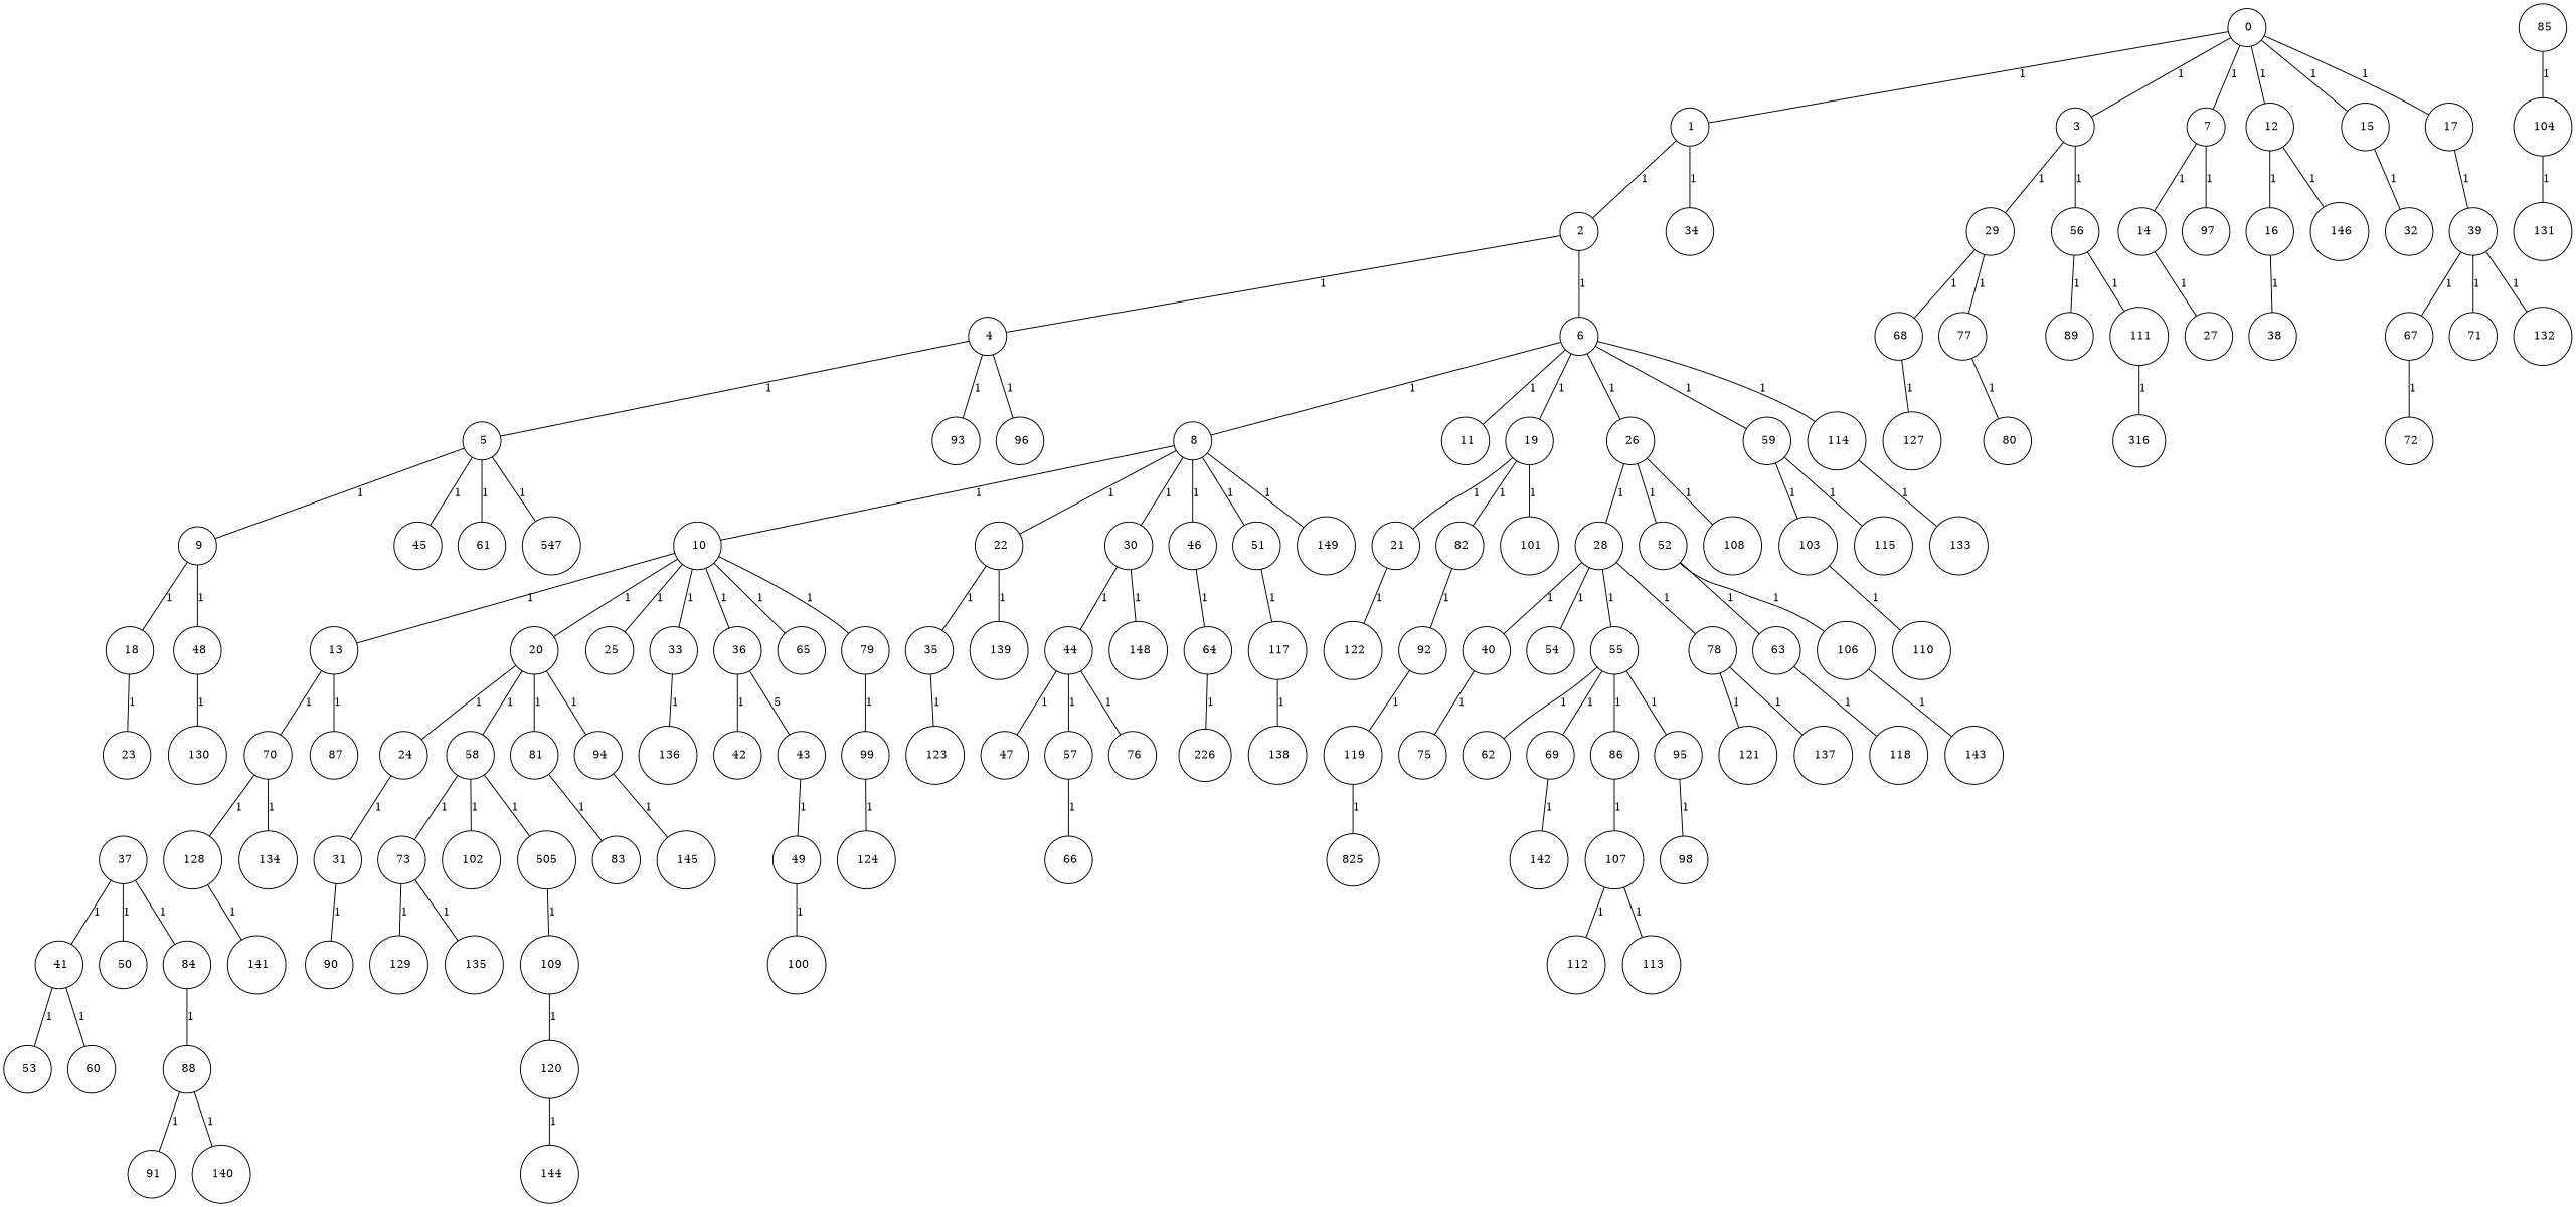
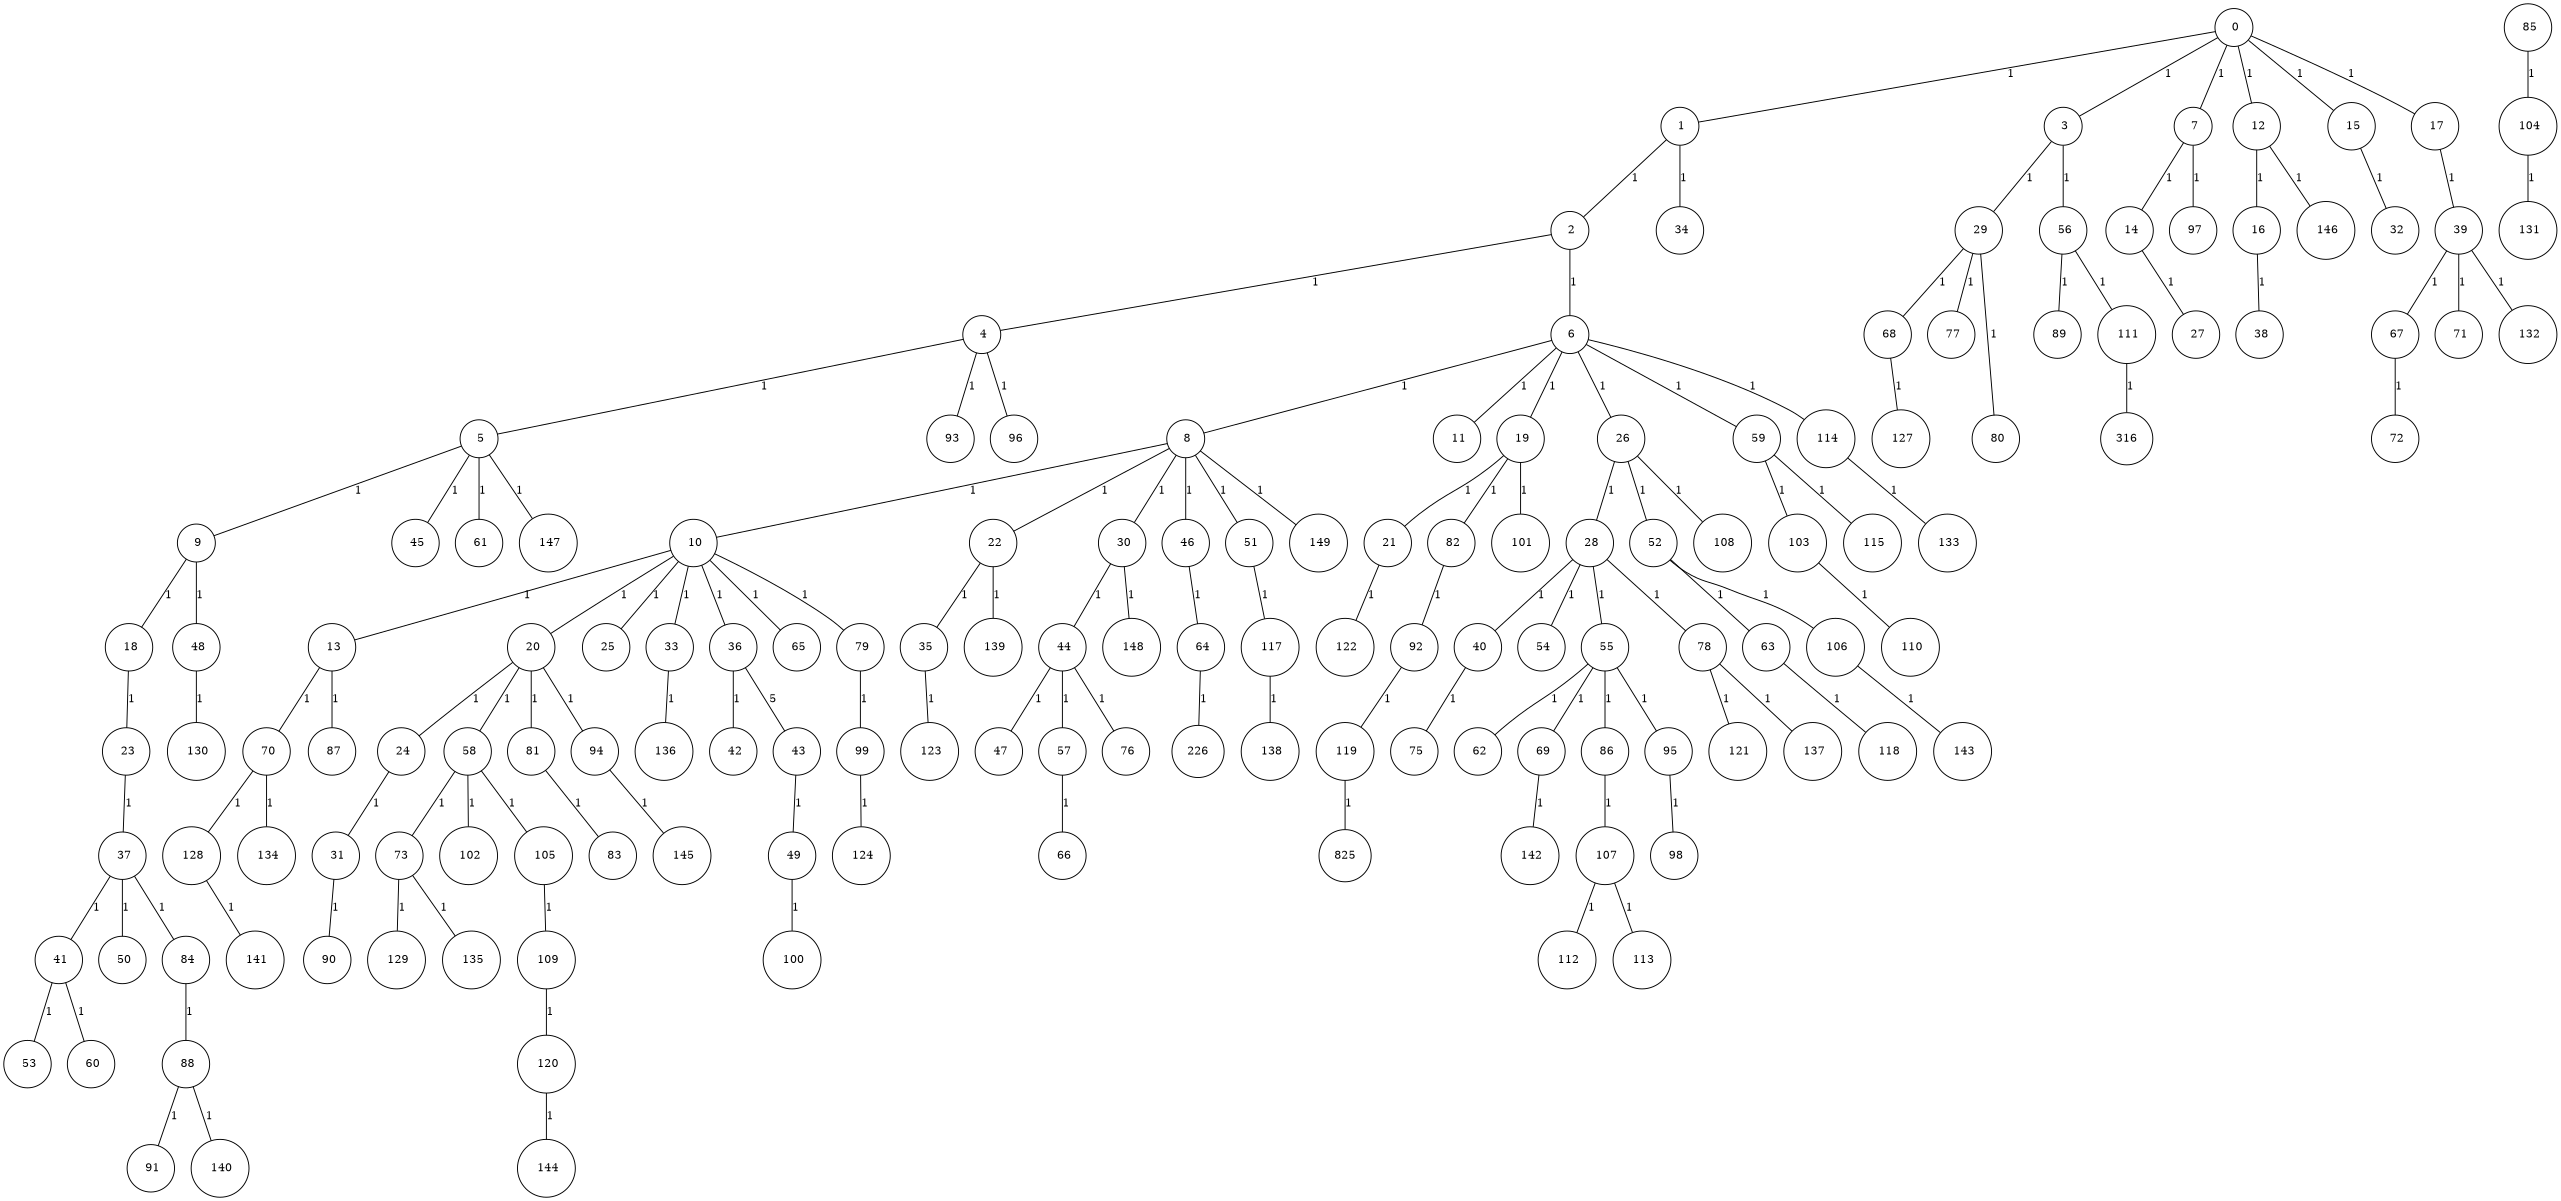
  graph {
    fixedsize="true;"
    node [color=black fontsize=12 hight=.12 shape=circle]
    edge [fontsize=12]
    n1 [label=" 0" width=.12]
    n2 [label=" 1" width=.12]
    n3 [label=" 3" width=.12]
    n4 [label=" 7" width=.12]
    n5 [label=" 12" width=.12]
    n6 [label=" 15" width=.12]
    n7 [label=" 17" width=.12]
    n8 [label=" 2" width=.12]
    n9 [label=" 34" width=.12]
    n10 [label=" 29" width=.12]
    n11 [label=" 56" width=.12]
    n12 [label=" 14" width=.12]
    n13 [label=" 97" width=.12]
    n14 [label=" 16" width=.12]
    n15 [label=" 146" width=.12]
    n16 [label=" 32" width=.12]
    n17 [label=" 39" width=.12]
    n18 [label=" 4" width=.12]
    n19 [label=" 6" width=.12]
    n20 [label=" 5" width=.12]
    n21 [label=" 93" width=.12]
    n22 [label=" 96" width=.12]
    n23 [label=" 8" width=.12]
    n24 [label=" 11" width=.12]
    n25 [label=" 19" width=.12]
    n26 [label=" 26" width=.12]
    n27 [label=" 59" width=.12]
    n28 [label=" 114" width=.12]
    n29 [label=" 68" width=.12]
    n30 [label=" 77" width=.12]
    n31 [label=" 89" width=.12]
    n32 [label=" 111" width=.12]
    n33 [label=" 9" width=.12]
    n34 [label=" 45" width=.12]
    n35 [label=" 61" width=.12]
-   n36 [label=547 width=.12]
+   n36 [label=" 147" width=.12]
    n37 [label=" 18" width=.12]
    n38 [label=" 48" width=.12]
    n39 [label=" 10" width=.12]
    n40 [label=" 22" width=.12]
    n41 [label=" 30" width=.12]
    n42 [label=" 46" width=.12]
    n43 [label=" 51" width=.12]
    n44 [label=" 149" width=.12]
    n45 [label=" 21" width=.12]
    n46 [label=" 82" width=.12]
    n47 [label=" 101" width=.12]
    n48 [label=" 28" width=.12]
    n49 [label=" 52" width=.12]
    n50 [label=" 108" width=.12]
    n51 [label=" 103" width=.12]
    n52 [label=" 115" width=.12]
    n53 [label=" 133" width=.12]
    n54 [label=" 27" width=.12]
    n55 [label=" 13" width=.12]
    n56 [label=" 20" width=.12]
    n57 [label=" 25" width=.12]
    n58 [label=" 33" width=.12]
    n59 [label=" 36" width=.12]
    n60 [label=" 65" width=.12]
    n61 [label=" 79" width=.12]
    n62 [label=" 35" width=.12]
    n63 [label=" 139" width=.12]
    n64 [label=" 44" width=.12]
    n65 [label=" 148" width=.12]
    n66 [label=" 64" width=.12]
    n67 [label=" 117" width=.12]
    n68 [label=" 23" width=.12]
    n69 [label=" 130" width=.12]
    n70 [label=" 70" width=.12]
    n71 [label=" 87" width=.12]
    n72 [label=" 24" width=.12]
    n73 [label=" 58" width=.12]
    n74 [label=" 81" width=.12]
    n75 [label=" 94" width=.12]
    n76 [label=" 136" width=.12]
    n77 [label=" 42" width=.12]
    n78 [label=" 43" width=.12]
    n79 [label=" 99" width=.12]
    n80 [label=" 38" width=.12]
    n81 [label=" 128" width=.12]
    n82 [label=" 134" width=.12]
    n83 [label=" 67" width=.12]
    n84 [label=" 71" width=.12]
    n85 [label=" 132" width=.12]
    n86 [label=" 37" width=.12]
    n87 [label=" 122" width=.12]
    n88 [label=" 92" width=.12]
    n89 [label=" 31" width=.12]
    n90 [label=" 73" width=.12]
    n91 [label=" 102" width=.12]
-   n92 [label=505 width=.12]
+   n92 [label=" 105" width=.12]
    n93 [label=" 83" width=.12]
    n94 [label=" 145" width=.12]
    n95 [label=" 123" width=.12]
    n96 [label=" 41" width=.12]
    n97 [label=" 50" width=.12]
    n98 [label=" 84" width=.12]
    n99 [label=" 90" width=.12]
    n100 [label=" 40" width=.12]
    n101 [label=" 54" width=.12]
    n102 [label=" 55" width=.12]
    n103 [label=" 78" width=.12]
    n104 [label=" 63" width=.12]
    n105 [label=" 106" width=.12]
    n106 [label=" 75" width=.12]
    n107 [label=" 62" width=.12]
    n108 [label=" 69" width=.12]
    n109 [label=" 86" width=.12]
    n110 [label=" 95" width=.12]
    n111 [label=" 121" width=.12]
    n112 [label=" 137" width=.12]
    n113 [label=" 127" width=.12]
    n114 [label=" 80" width=.12]
    n115 [label=" 47" width=.12]
    n116 [label=" 57" width=.12]
    n117 [label=" 76" width=.12]
    n118 [label=" 49" width=.12]
    n119 [label=" 53" width=.12]
    n120 [label=" 60" width=.12]
    n121 [label=" 88" width=.12]
    n122 [label=" 72" width=.12]
    n123 [label=" 100" width=.12]
    n124 [label=" 66" width=.12]
    n125 [label=226 width=.12]
    n126 [label=" 138" width=.12]
    n127 [label=" 118" width=.12]
    n128 [label=" 143" width=.12]
    n129 [label=" 142" width=.12]
    n130 [label=" 107" width=.12]
    n131 [label=" 98" width=.12]
    n132 [label=316 width=.12]
    n133 [label=" 129" width=.12]
    n134 [label=" 135" width=.12]
    n135 [label=" 109" width=.12]
    n136 [label=" 110" width=.12]
    n137 [label=" 141" width=.12]
    n138 [label=" 85" width=.12]
    n139 [label=" 104" width=.12]
    n140 [label=" 124" width=.12]
    n141 [label=" 119" width=.12]
    n142 [label=" 91" width=.12]
    n143 [label=" 140" width=.12]
    n144 [label=" 131" width=.12]
    n145 [label=" 112" width=.12]
    n146 [label=" 113" width=.12]
    n147 [label=825 width=.12]
    n148 [label=" 120" width=.12]
    n149 [label=" 144" width=.12]
    n1 -- n2 [label=1]
    n1 -- n3 [label=1]
    n1 -- n4 [label=1]
    n1 -- n5 [label=1]
    n1 -- n6 [label=1]
    n1 -- n7 [label=1]
    n2 -- n8 [label=1]
    n2 -- n9 [label=1]
    n3 -- n10 [label=1]
    n3 -- n11 [label=1]
    n4 -- n12 [label=1]
    n4 -- n13 [label=1]
    n5 -- n14 [label=1]
    n5 -- n15 [label=1]
    n6 -- n16 [label=1]
    n7 -- n17 [label=1]
    n8 -- n18 [label=1]
    n8 -- n19 [label=1]
    n10 -- n29 [label=1]
    n10 -- n30 [label=1]
    n11 -- n31 [label=1]
    n11 -- n32 [label=1]
    n12 -- n54 [label=1]
    n14 -- n80 [label=1]
    n17 -- n83 [label=1]
    n17 -- n84 [label=1]
    n17 -- n85 [label=1]
    n18 -- n20 [label=1]
    n18 -- n21 [label=1]
    n18 -- n22 [label=1]
    n19 -- n23 [label=1]
    n19 -- n24 [label=1]
    n19 -- n25 [label=1]
    n19 -- n26 [label=1]
    n19 -- n27 [label=1]
    n19 -- n28 [label=1]
    n20 -- n33 [label=1]
    n20 -- n34 [label=1]
    n20 -- n35 [label=1]
    n20 -- n36 [label=1]
    n23 -- n39 [label=1]
    n23 -- n40 [label=1]
    n23 -- n41 [label=1]
    n23 -- n42 [label=1]
    n23 -- n43 [label=1]
    n23 -- n44 [label=1]
    n25 -- n45 [label=1]
    n25 -- n46 [label=1]
    n25 -- n47 [label=1]
    n26 -- n48 [label=1]
    n26 -- n49 [label=1]
    n26 -- n50 [label=1]
    n27 -- n51 [label=1]
    n27 -- n52 [label=1]
    n28 -- n53 [label=1]
    n29 -- n113 [label=1]
-   n30 -- n114 [label=1]
+   n10 -- n114 [label=1]
    n32 -- n132 [label=1]
    n33 -- n37 [label=1]
    n33 -- n38 [label=1]
    n37 -- n68 [label=1]
    n38 -- n69 [label=1]
    n39 -- n55 [label=1]
    n39 -- n56 [label=1]
    n39 -- n57 [label=1]
    n39 -- n58 [label=1]
    n39 -- n59 [label=1]
    n39 -- n60 [label=1]
    n39 -- n61 [label=1]
    n40 -- n62 [label=1]
    n40 -- n63 [label=1]
    n41 -- n64 [label=1]
    n41 -- n65 [label=1]
    n42 -- n66 [label=1]
    n43 -- n67 [label=1]
    n45 -- n87 [label=1]
    n46 -- n88 [label=1]
    n48 -- n100 [label=1]
    n48 -- n101 [label=1]
    n48 -- n102 [label=1]
    n48 -- n103 [label=1]
    n49 -- n104 [label=1]
    n49 -- n105 [label=1]
    n51 -- n136 [label=1]
    n55 -- n70 [label=1]
    n55 -- n71 [label=1]
    n56 -- n72 [label=1]
    n56 -- n73 [label=1]
    n56 -- n74 [label=1]
    n56 -- n75 [label=1]
    n58 -- n76 [label=1]
    n59 -- n77 [label=1]
    n59 -- n78 [label=5]
    n61 -- n79 [label=1]
    n62 -- n95 [label=1]
    n64 -- n115 [label=1]
    n64 -- n116 [label=1]
    n64 -- n117 [label=1]
    n66 -- n125 [label=1]
    n67 -- n126 [label=1]
+   n68 -- n86 [label=1]
    n70 -- n81 [label=1]
    n70 -- n82 [label=1]
    n72 -- n89 [label=1]
    n73 -- n90 [label=1]
    n73 -- n91 [label=1]
    n73 -- n92 [label=1]
    n74 -- n93 [label=1]
    n75 -- n94 [label=1]
    n78 -- n118 [label=1]
    n79 -- n140 [label=1]
    n81 -- n137 [label=1]
    n83 -- n122 [label=1]
    n86 -- n96 [label=1]
    n86 -- n97 [label=1]
    n86 -- n98 [label=1]
    n88 -- n141 [label=1]
    n89 -- n99 [label=1]
    n90 -- n133 [label=1]
    n90 -- n134 [label=1]
    n92 -- n135 [label=1]
    n96 -- n119 [label=1]
    n96 -- n120 [label=1]
    n98 -- n121 [label=1]
    n100 -- n106 [label=1]
    n102 -- n107 [label=1]
    n102 -- n108 [label=1]
    n102 -- n109 [label=1]
    n102 -- n110 [label=1]
    n103 -- n111 [label=1]
    n103 -- n112 [label=1]
    n104 -- n127 [label=1]
    n105 -- n128 [label=1]
    n108 -- n129 [label=1]
    n109 -- n130 [label=1]
    n110 -- n131 [label=1]
    n116 -- n124 [label=1]
    n118 -- n123 [label=1]
    n121 -- n142 [label=1]
    n121 -- n143 [label=1]
    n130 -- n145 [label=1]
    n130 -- n146 [label=1]
    n135 -- n148 [label=1]
    n138 -- n139 [label=1]
    n139 -- n144 [label=1]
    n141 -- n147 [label=1]
    n148 -- n149 [label=1]
  }
